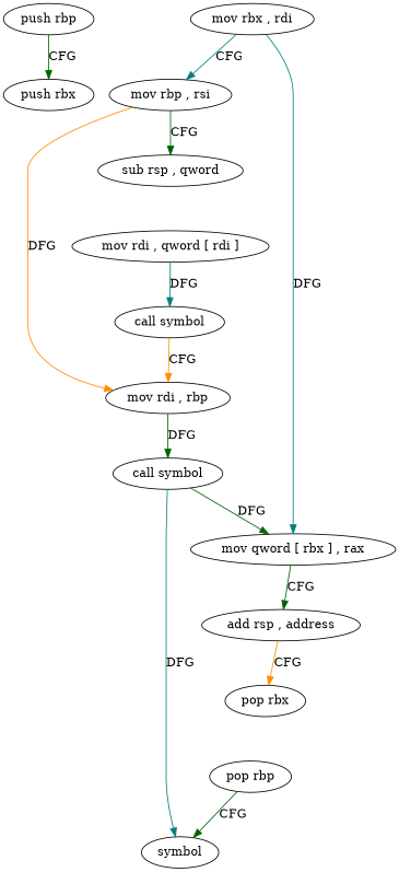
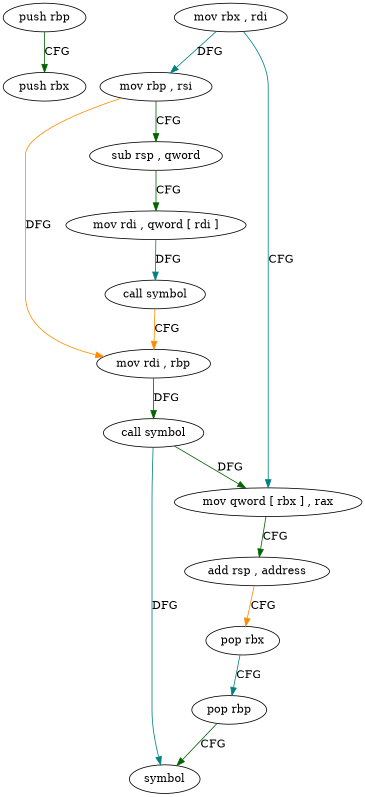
  digraph {
    edge [color=darkgreen]
    n1 [label="push rbp"]
    n2 [label="push rbx"]
    n3 [label="mov rbx , rdi"]
    n4 [label="mov rbp , rsi"]
    n5 [label="mov qword [ rbx ] , rax"]
    n6 [label="sub rsp , qword"]
    n7 [label="mov rdi , rbp"]
    n8 [label="add rsp , address"]
    n9 [label="mov rdi , qword [ rdi ]"]
    n10 [label="call symbol"]
    n11 [label="call symbol"]
    n12 [label=symbol]
    n13 [label="pop rbx"]
    n14 [label="pop rbp"]
    n1 -> n2 [label=CFG]
-   n3 -> n4 [color=teal label=CFG]
-   n3 -> n5 [color=teal label=DFG]
+   n3 -> n4 [color=teal label=DFG]
+   n3 -> n5 [color=teal label=CFG]
    n4 -> n6 [label=CFG]
    n4 -> n7 [color=darkorange label=DFG]
    n5 -> n8 [label=CFG]
+   n6 -> n9 [label=CFG]
    n7 -> n10 [label=DFG]
    n8 -> n13 [color=darkorange label=CFG]
    n9 -> n11 [color=teal label=DFG]
    n10 -> n5 [label=DFG]
    n10 -> n12 [color=teal label=DFG]
    n11 -> n7 [color=darkorange label=CFG]
+   n13 -> n14 [color=teal label=CFG]
    n14 -> n12 [label=CFG]
  }
